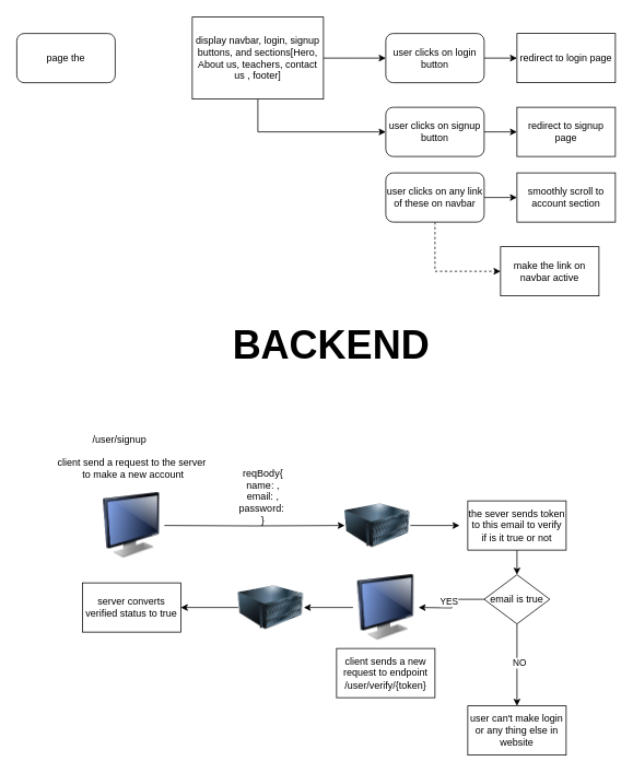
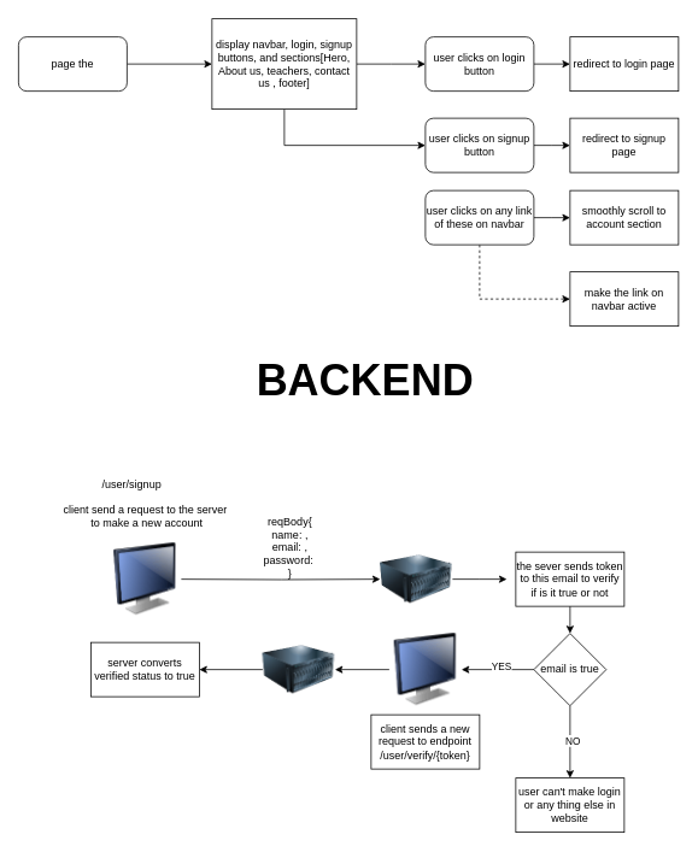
  <mxCell id="0" />
  <mxCell id="1" parent="0" />
+ <mxCell id="2" style="edgeStyle=orthogonalEdgeStyle;rounded=0;orthogonalLoop=1;jettySize=auto;html=1;exitX=1;exitY=0.5;exitDx=0;exitDy=0;" parent="1" source="3" target="6" edge="1"><mxGeometry relative="1" as="geometry" /></mxCell>
  <mxCell id="3" value="page the" style="rounded=1;whiteSpace=wrap;html=1;" parent="1" vertex="1"><mxGeometry x="20" y="40" width="120" height="60" as="geometry" /></mxCell>
  <mxCell id="4" style="edgeStyle=orthogonalEdgeStyle;rounded=0;orthogonalLoop=1;jettySize=auto;html=1;exitX=1;exitY=0.5;exitDx=0;exitDy=0;" parent="1" source="6" edge="1"><mxGeometry relative="1" as="geometry"><mxPoint x="470" y="70" as="targetPoint" /></mxGeometry></mxCell>
  <mxCell id="5" style="edgeStyle=orthogonalEdgeStyle;rounded=0;orthogonalLoop=1;jettySize=auto;html=1;exitX=0.5;exitY=1;exitDx=0;exitDy=0;entryX=0;entryY=0.5;entryDx=0;entryDy=0;" parent="1" source="6" target="11" edge="1"><mxGeometry relative="1" as="geometry" /></mxCell>
  <mxCell id="6" value="display navbar, login, signup buttons, and sections[Hero, About us, teachers, contact us , footer]" style="rounded=0;whiteSpace=wrap;html=1;" parent="1" vertex="1"><mxGeometry x="234" y="20" width="160" height="100" as="geometry" /></mxCell>
  <mxCell id="7" style="edgeStyle=orthogonalEdgeStyle;rounded=0;orthogonalLoop=1;jettySize=auto;html=1;exitX=1;exitY=0.5;exitDx=0;exitDy=0;entryX=0;entryY=0.5;entryDx=0;entryDy=0;" parent="1" source="8" target="9" edge="1"><mxGeometry relative="1" as="geometry" /></mxCell>
  <mxCell id="8" value="user clicks on login button" style="rounded=1;whiteSpace=wrap;html=1;" parent="1" vertex="1"><mxGeometry x="470" y="40" width="120" height="60" as="geometry" /></mxCell>
  <mxCell id="9" value="redirect to login page" style="whiteSpace=wrap;html=1;" parent="1" vertex="1"><mxGeometry x="630" y="40" width="120" height="60" as="geometry" /></mxCell>
  <mxCell id="10" style="edgeStyle=orthogonalEdgeStyle;rounded=0;orthogonalLoop=1;jettySize=auto;html=1;exitX=1;exitY=0.5;exitDx=0;exitDy=0;" parent="1" source="11" edge="1"><mxGeometry relative="1" as="geometry"><mxPoint x="630" y="160" as="targetPoint" /></mxGeometry></mxCell>
  <mxCell id="11" value="user clicks on signup button" style="rounded=1;whiteSpace=wrap;html=1;" parent="1" vertex="1"><mxGeometry x="470" y="130" width="120" height="60" as="geometry" /></mxCell>
  <mxCell id="12" value="redirect to signup page" style="whiteSpace=wrap;html=1;" parent="1" vertex="1"><mxGeometry x="630" y="130" width="120" height="60" as="geometry" /></mxCell>
  <mxCell id="13" style="edgeStyle=orthogonalEdgeStyle;rounded=0;orthogonalLoop=1;jettySize=auto;html=1;exitX=1;exitY=0.5;exitDx=0;exitDy=0;" parent="1" source="15" edge="1"><mxGeometry relative="1" as="geometry"><mxPoint x="630" y="240" as="targetPoint" /></mxGeometry></mxCell>
  <mxCell id="14" style="edgeStyle=orthogonalEdgeStyle;rounded=0;orthogonalLoop=1;jettySize=auto;html=1;exitX=0.5;exitY=1;exitDx=0;exitDy=0;entryX=0;entryY=0.5;entryDx=0;entryDy=0;dashed=1;" edge="1" parent="1" source="15" target="18"><mxGeometry relative="1" as="geometry" /></mxCell>
  <mxCell id="15" value="user clicks on any link of these on navbar" style="rounded=1;whiteSpace=wrap;html=1;" parent="1" vertex="1"><mxGeometry x="470" y="210" width="120" height="60" as="geometry" /></mxCell>
  <mxCell id="16" value="smoothly scroll to account section" style="whiteSpace=wrap;html=1;" parent="1" vertex="1"><mxGeometry x="630" y="210" width="120" height="60" as="geometry" /></mxCell>
  <mxCell id="17" value="&lt;font style=&quot;font-size: 48px;&quot;&gt;&lt;b&gt;BACKEND&lt;/b&gt;&lt;/font&gt;" style="text;html=1;align=center;verticalAlign=middle;resizable=0;points=[];autosize=1;strokeColor=none;fillColor=none;" parent="1" vertex="1"><mxGeometry x="273" y="385" width="260" height="70" as="geometry" /></mxCell>
- <mxCell id="18" value="make the link on navbar active" style="rounded=0;whiteSpace=wrap;html=1;" vertex="1" parent="1"><mxGeometry x="610" y="300" width="120" height="60" as="geometry" /></mxCell>
+ <mxCell id="18" value="make the link on navbar active" style="rounded=0;whiteSpace=wrap;html=1;" vertex="1" parent="1"><mxGeometry x="630" y="300" width="120" height="60" as="geometry" /></mxCell>
  <mxCell id="19" style="edgeStyle=orthogonalEdgeStyle;rounded=0;orthogonalLoop=1;jettySize=auto;html=1;" edge="1" parent="1" source="20"><mxGeometry relative="1" as="geometry"><mxPoint x="560" y="640" as="targetPoint" /></mxGeometry></mxCell>
  <mxCell id="20" value="" style="image;html=1;image=img/lib/clip_art/computers/Server_128x128.png" vertex="1" parent="1"><mxGeometry x="420" y="600" width="80" height="80" as="geometry" /></mxCell>
  <mxCell id="21" style="edgeStyle=orthogonalEdgeStyle;rounded=0;orthogonalLoop=1;jettySize=auto;html=1;entryX=0;entryY=0.5;entryDx=0;entryDy=0;" edge="1" parent="1" target="20"><mxGeometry relative="1" as="geometry"><mxPoint x="200" y="640" as="sourcePoint" /></mxGeometry></mxCell>
  <mxCell id="22" value="" style="image;html=1;image=img/lib/clip_art/computers/Monitor_128x128.png" vertex="1" parent="1"><mxGeometry x="120" y="600" width="80" height="80" as="geometry" /></mxCell>
  <mxCell id="23" value="client send a request to the server&lt;br&gt;&amp;nbsp;to make a new account" style="text;html=1;align=center;verticalAlign=middle;resizable=0;points=[];autosize=1;strokeColor=none;fillColor=none;" vertex="1" parent="1"><mxGeometry x="60" y="550" width="200" height="40" as="geometry" /></mxCell>
  <mxCell id="24" value="reqBody{&lt;br&gt;name: ,&lt;br&gt;email: ,&lt;br&gt;password:&amp;nbsp;&lt;br&gt;}" style="text;html=1;align=center;verticalAlign=middle;resizable=0;points=[];autosize=1;strokeColor=none;fillColor=none;" vertex="1" parent="1"><mxGeometry x="280" y="560" width="80" height="90" as="geometry" /></mxCell>
  <mxCell id="25" style="edgeStyle=orthogonalEdgeStyle;rounded=0;orthogonalLoop=1;jettySize=auto;html=1;exitX=0.5;exitY=1;exitDx=0;exitDy=0;entryX=0.5;entryY=0;entryDx=0;entryDy=0;" edge="1" parent="1" source="26" target="31"><mxGeometry relative="1" as="geometry" /></mxCell>
  <mxCell id="26" value="the sever sends token to this email to verify if is it true or not" style="rounded=0;whiteSpace=wrap;html=1;" vertex="1" parent="1"><mxGeometry x="570" y="610" width="120" height="60" as="geometry" /></mxCell>
  <mxCell id="27" style="edgeStyle=orthogonalEdgeStyle;rounded=0;orthogonalLoop=1;jettySize=auto;html=1;exitX=0;exitY=0.5;exitDx=0;exitDy=0;" edge="1" parent="1" source="31"><mxGeometry relative="1" as="geometry"><mxPoint x="510" y="740" as="targetPoint" /></mxGeometry></mxCell>
  <mxCell id="28" value="YES" style="edgeLabel;html=1;align=center;verticalAlign=middle;resizable=0;points=[];" vertex="1" connectable="0" parent="27"><mxGeometry x="-0.081" y="-4" relative="1" as="geometry"><mxPoint as="offset" /></mxGeometry></mxCell>
  <mxCell id="29" style="edgeStyle=orthogonalEdgeStyle;rounded=0;orthogonalLoop=1;jettySize=auto;html=1;exitX=0.5;exitY=1;exitDx=0;exitDy=0;" edge="1" parent="1" source="31"><mxGeometry relative="1" as="geometry"><mxPoint x="630" y="860" as="targetPoint" /></mxGeometry></mxCell>
  <mxCell id="30" value="NO" style="edgeLabel;html=1;align=center;verticalAlign=middle;resizable=0;points=[];" vertex="1" connectable="0" parent="29"><mxGeometry x="-0.056" y="2" relative="1" as="geometry"><mxPoint as="offset" /></mxGeometry></mxCell>
- <mxCell id="31" value="email is true" style="rhombus;whiteSpace=wrap;html=1;" vertex="1" parent="1"><mxGeometry x="590" y="700" width="80" height="60" as="geometry" /></mxCell>
+ <mxCell id="31" value="email is true" style="rhombus;whiteSpace=wrap;html=1;" vertex="1" parent="1"><mxGeometry x="590" y="700" width="80" height="80" as="geometry" /></mxCell>
  <mxCell id="32" value="client sends a new request to endpoint /user/verify/{token}" style="rounded=0;whiteSpace=wrap;html=1;" vertex="1" parent="1"><mxGeometry x="410" y="790" width="120" height="60" as="geometry" /></mxCell>
  <mxCell id="33" value="/user/signup" style="text;html=1;align=center;verticalAlign=middle;resizable=0;points=[];autosize=1;strokeColor=none;fillColor=none;" vertex="1" parent="1"><mxGeometry x="100" y="520" width="90" height="30" as="geometry" /></mxCell>
  <mxCell id="34" style="edgeStyle=orthogonalEdgeStyle;rounded=0;orthogonalLoop=1;jettySize=auto;html=1;exitX=0;exitY=0.5;exitDx=0;exitDy=0;entryX=1;entryY=0.5;entryDx=0;entryDy=0;" edge="1" parent="1" source="35" target="37"><mxGeometry relative="1" as="geometry" /></mxCell>
  <mxCell id="35" value="" style="image;html=1;image=img/lib/clip_art/computers/Monitor_128x128.png" vertex="1" parent="1"><mxGeometry x="430" y="700" width="80" height="80" as="geometry" /></mxCell>
  <mxCell id="36" style="edgeStyle=orthogonalEdgeStyle;rounded=0;orthogonalLoop=1;jettySize=auto;html=1;exitX=0;exitY=0.5;exitDx=0;exitDy=0;" edge="1" parent="1" source="37"><mxGeometry relative="1" as="geometry"><mxPoint x="220" y="740" as="targetPoint" /></mxGeometry></mxCell>
  <mxCell id="37" value="" style="image;html=1;image=img/lib/clip_art/computers/Server_128x128.png" vertex="1" parent="1"><mxGeometry x="290" y="700" width="80" height="80" as="geometry" /></mxCell>
  <mxCell id="38" value="server converts verified status to true" style="rounded=0;whiteSpace=wrap;html=1;" vertex="1" parent="1"><mxGeometry x="100" y="710" width="120" height="60" as="geometry" /></mxCell>
  <mxCell id="39" value="user can't make login or any thing else in website" style="rounded=0;whiteSpace=wrap;html=1;" vertex="1" parent="1"><mxGeometry x="570" y="860" width="120" height="60" as="geometry" /></mxCell>
